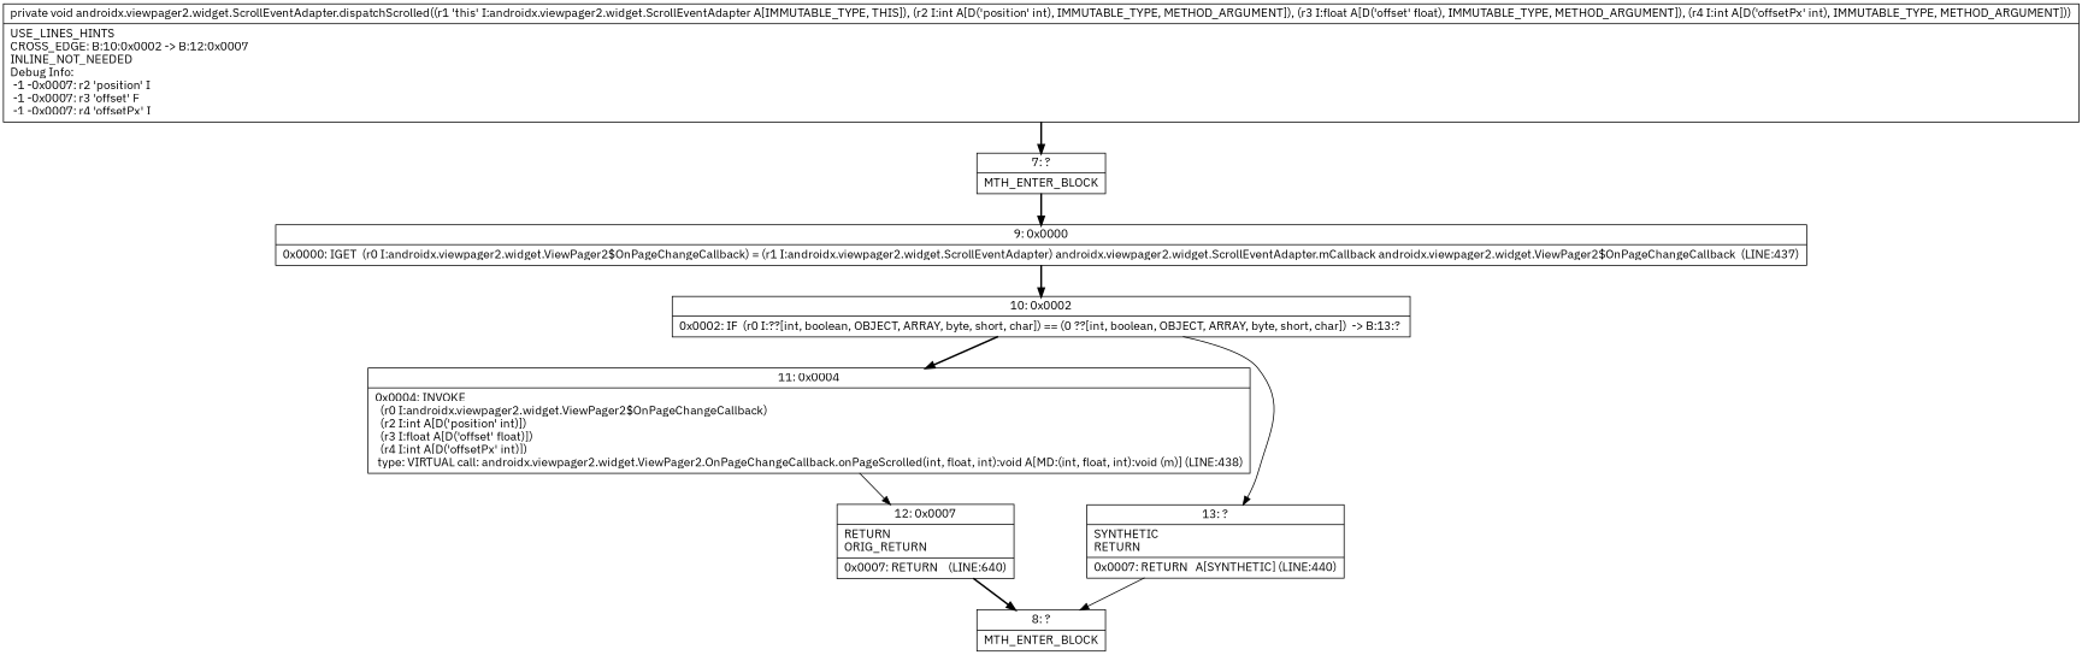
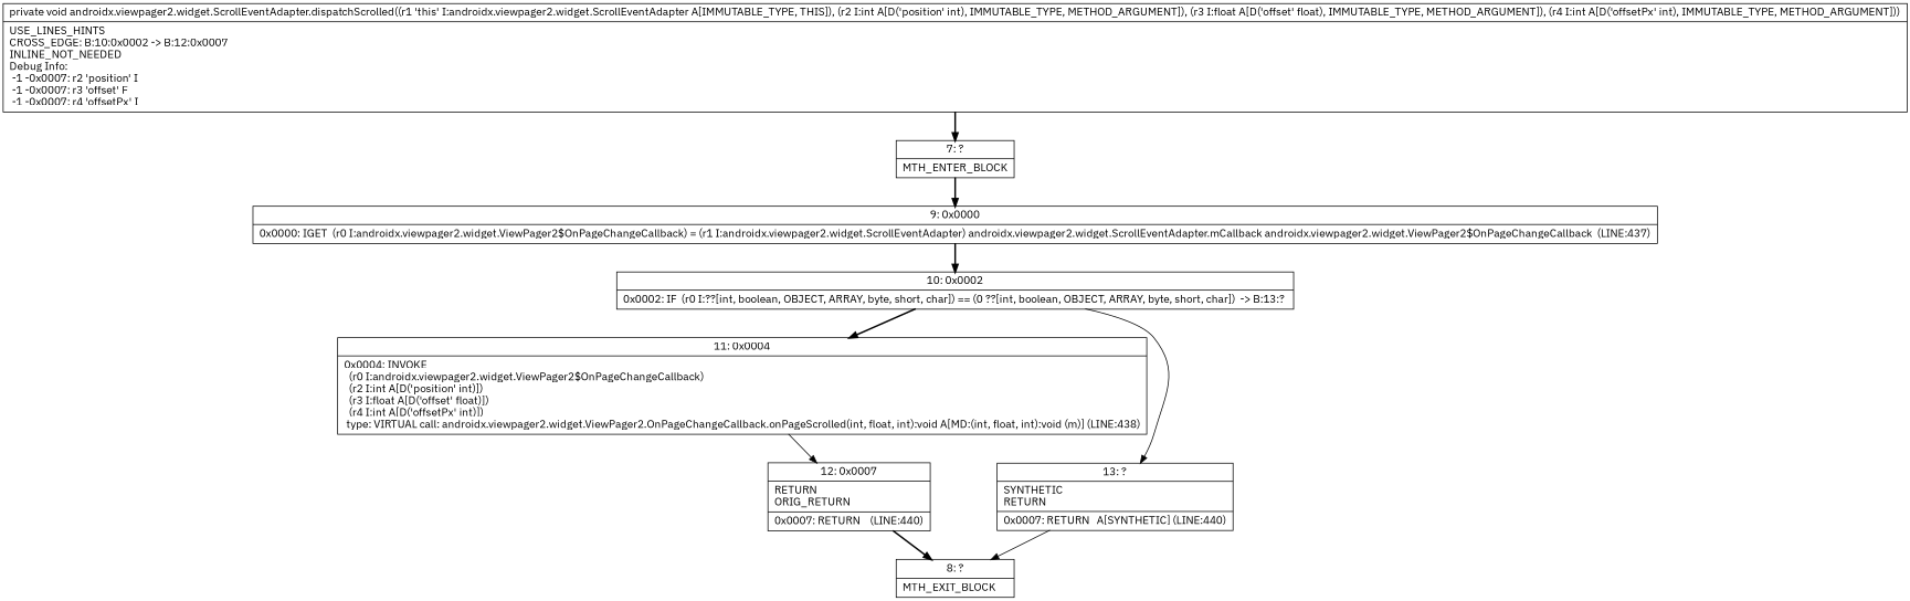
  digraph {
    fontname="IBM Plex Sans"
    node [fontname="IBM Plex Sans" shape=record]
    edge [fontname="IBM Plex Sans" style=bold]
    n1 [label="{7\:\ ?|MTH_ENTER_BLOCK\l}"]
    n2 [label="{9\:\ 0x0000|0x0000: IGET  (r0 I:androidx.viewpager2.widget.ViewPager2$OnPageChangeCallback) = (r1 I:androidx.viewpager2.widget.ScrollEventAdapter) androidx.viewpager2.widget.ScrollEventAdapter.mCallback androidx.viewpager2.widget.ViewPager2$OnPageChangeCallback  (LINE:437)\l}"]
    n3 [label="{10\:\ 0x0002|0x0002: IF  (r0 I:??[int, boolean, OBJECT, ARRAY, byte, short, char]) == (0 ??[int, boolean, OBJECT, ARRAY, byte, short, char])  \-\> B:13:? \l}"]
    n4 [label="{11\:\ 0x0004|0x0004: INVOKE  \l  (r0 I:androidx.viewpager2.widget.ViewPager2$OnPageChangeCallback)\l  (r2 I:int A[D('position' int)])\l  (r3 I:float A[D('offset' float)])\l  (r4 I:int A[D('offsetPx' int)])\l type: VIRTUAL call: androidx.viewpager2.widget.ViewPager2.OnPageChangeCallback.onPageScrolled(int, float, int):void A[MD:(int, float, int):void (m)] (LINE:438)\l}"]
    n5 [label="{13\:\ ?|SYNTHETIC\lRETURN\l|0x0007: RETURN   A[SYNTHETIC] (LINE:440)\l}"]
-   n6 [label="{12\:\ 0x0007|RETURN\lORIG_RETURN\l|0x0007: RETURN    (LINE:640)\l}"]
-   n7 [label="{8\:\ ?|MTH_ENTER_BLOCK\l}"]
+   n6 [label="{12\:\ 0x0007|RETURN\lORIG_RETURN\l|0x0007: RETURN    (LINE:440)\l}"]
+   n7 [label="{8\:\ ?|MTH_EXIT_BLOCK\l}"]
    n8 [label="{private void androidx.viewpager2.widget.ScrollEventAdapter.dispatchScrolled((r1 'this' I:androidx.viewpager2.widget.ScrollEventAdapter A[IMMUTABLE_TYPE, THIS]), (r2 I:int A[D('position' int), IMMUTABLE_TYPE, METHOD_ARGUMENT]), (r3 I:float A[D('offset' float), IMMUTABLE_TYPE, METHOD_ARGUMENT]), (r4 I:int A[D('offsetPx' int), IMMUTABLE_TYPE, METHOD_ARGUMENT]))  | USE_LINES_HINTS\lCROSS_EDGE: B:10:0x0002 \-\> B:12:0x0007\lINLINE_NOT_NEEDED\lDebug Info:\l  \-1 \-0x0007: r2 'position' I\l  \-1 \-0x0007: r3 'offset' F\l  \-1 \-0x0007: r4 'offsetPx' I\l}"]
    n1 -> n2
    n2 -> n3
    n3 -> n4
    n3 -> n5 [style=solid]
    n4 -> n6 [style=solid]
    n5 -> n7 [style=solid]
    n6 -> n7
    n8 -> n1
  }
